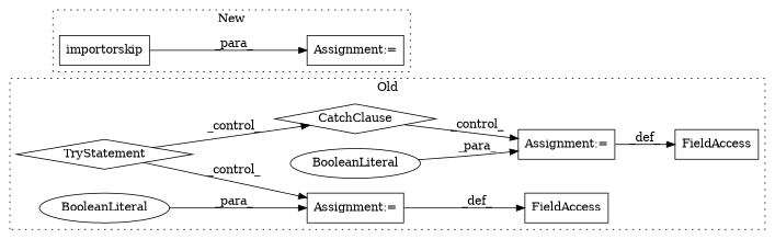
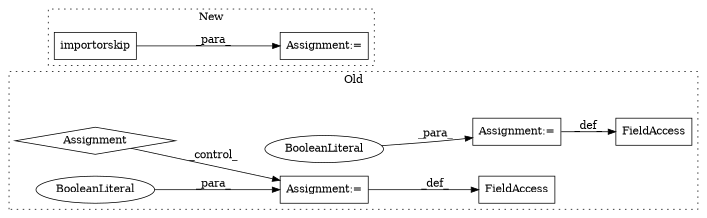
  digraph {
    rankdir=LR
    node [a=7 l=1 shape=box]
-   n1 [a=12 l="11,2" label=CatchClause s="502,538" shape=diamond]
-   n2 [a=54 l=4 label=TryStatement s=462 shape=diamond]
+   n2 [a=54 l=4 label=Assignment s=462 shape=diamond]
    n3 [label="Assignment:=" s=562]
    n4 [a=22 l=14 label=FieldAccess s=548]
    n5 [a=9 l=5 label=BooleanLiteral s=563 shape=ellipse]
    n6 [label="Assignment:=" s=488]
    n7 [a=22 l=14 label=FieldAccess s=474]
    n8 [a=9 l=4 label=BooleanLiteral s=489 shape=ellipse]
    n9 [a=32 l="13,1" label=importorskip s="341,402"]
    n10 [label="Assignment:=" s=333]
    subgraph cluster_1 {
      label=Old
      style=dotted
-     n1
      n2
      n3
      n4
      n5
      n6
      n7
      n8
    }
    subgraph cluster_2 {
      label=New
      style=dotted
      n9
      n10
    }
-   n1 -> n3 [label=_control_]
-   n2 -> n1 [label=_control_]
    n2 -> n6 [label=_control_]
    n3 -> n4 [label=_def_]
    n5 -> n3 [label=_para_]
    n6 -> n7 [label=_def_]
    n8 -> n6 [label=_para_]
    n9 -> n10 [label=_para_]
  }
